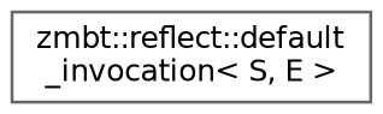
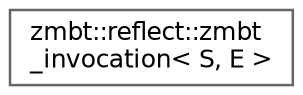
  digraph {
    rankdir=TB
-   n1 [color=grey40 fillcolor=white fontname=Helvetica fontsize=10 height=0.2 label="zmbt::reflect::default\l_invocation\< S, E \>" shape=box style=filled width=0.4]
+   n1 [color=grey40 fillcolor=white fontname=Helvetica fontsize=10 height=0.2 label="zmbt::reflect::zmbt\l_invocation\< S, E \>" shape=box style=filled width=0.4]
  }
